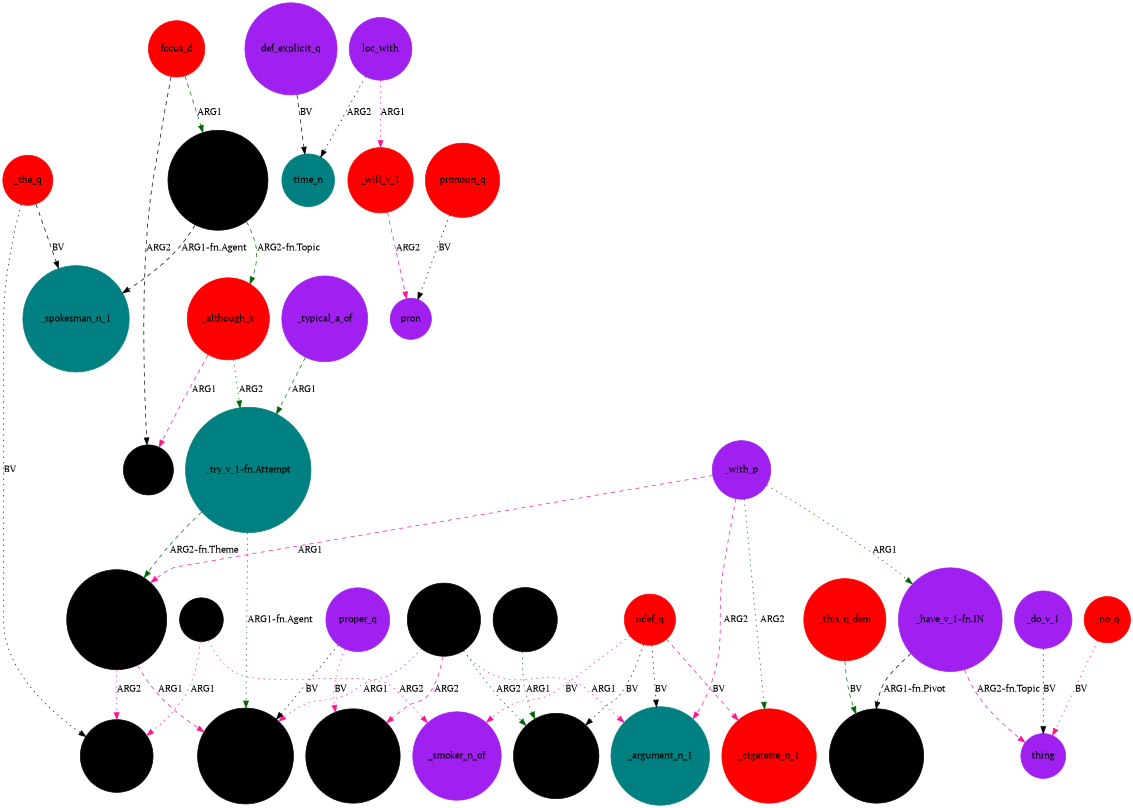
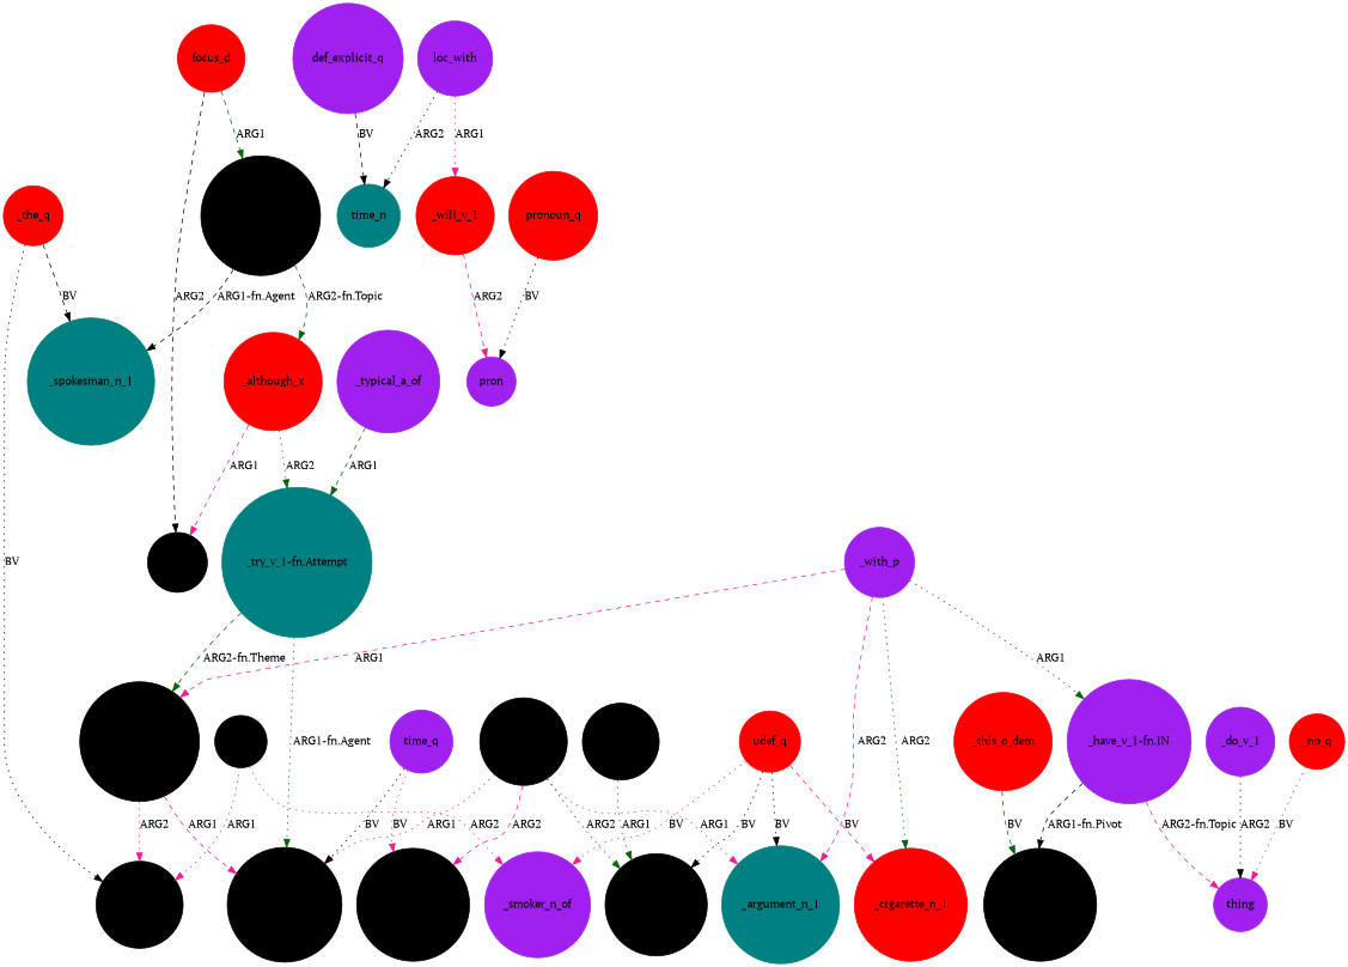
  digraph {
    fontname="PT Serif"
    node [color=black fontname="PT Serif" shape=circle style=filled]
    edge [color=deeppink fontname="PT Serif" style=dotted]
    _with_p [color=purple]
    _defend_v_from
    _argument_n_1 [color=teal]
    _cigarette_n_1 [color=red]
    "_have_v_1-fn.IN" [color=purple]
    _right_n_1
    "named(Morris)"
    _do_v_1 [color=purple]
    thing [color=purple]
    compound
    "named(Philip)"
    _choice_n_of
    generic_entity
    def_explicit_q [color=purple]
    time_n [color=teal]
    udef_q [color=red]
    _smoker_n_of [color=purple]
    _although_x [color=red]
    _nor_c
    "_try_v_1-fn.Attempt" [color=teal]
    "_say_v_to-fn.IN"
    _spokesman_n_1 [color=teal]
-   proper_q [color=purple]
+   proper_q [color=purple label=time_q]
    _typical_a_of [color=purple]
    _of_p
    n26 [color=purple label=loc_with]
    _will_v_1 [color=red]
    pron [color=purple]
    pronoun_q [color=red]
    _this_q_dem [color=red]
    _no_q [color=red]
    focus_d [color=red]
    _free_a_1
    _the_q [color=red]
    _with_p -> _defend_v_from [label=ARG1 style=dashed]
    _with_p -> _argument_n_1 [label=ARG2 style=dashed]
    _with_p -> _cigarette_n_1 [color=darkgreen label=ARG2]
    _with_p -> "_have_v_1-fn.IN" [color=darkgreen label=ARG1]
    _defend_v_from -> _right_n_1 [label=ARG2]
    _defend_v_from -> "named(Morris)" [label=ARG1 style=dashed]
    "_have_v_1-fn.IN" -> thing [label="ARG2-fn.Topic" style=dashed]
    "_have_v_1-fn.IN" -> generic_entity [color=black label="ARG1-fn.Pivot" style=dashed]
-   _do_v_1 -> thing [color=black label=BV]
+   _do_v_1 -> thing [color=black label=ARG2]
    compound -> _argument_n_1 [label=ARG1]
    compound -> "named(Morris)" [label=ARG1]
    compound -> "named(Philip)" [label=ARG2 style=dashed]
    compound -> _choice_n_of [color=darkgreen label=ARG2]
    def_explicit_q -> time_n [color=black label=BV style=dashed]
    udef_q -> _argument_n_1 [color=black label=BV]
    udef_q -> _cigarette_n_1 [label=BV style=dashed]
    udef_q -> _choice_n_of [color=black label=BV]
    udef_q -> _smoker_n_of [label=BV]
    _although_x -> _nor_c [label=ARG1 style=dashed]
    _although_x -> "_try_v_1-fn.Attempt" [color=darkgreen label=ARG2]
    "_try_v_1-fn.Attempt" -> _defend_v_from [color=darkgreen label="ARG2-fn.Theme" style=dashed]
    "_try_v_1-fn.Attempt" -> "named(Morris)" [color=darkgreen label="ARG1-fn.Agent"]
    "_say_v_to-fn.IN" -> _although_x [color=darkgreen label="ARG2-fn.Topic" style=dashed]
    "_say_v_to-fn.IN" -> _spokesman_n_1 [color=black label="ARG1-fn.Agent" style=dashed]
    proper_q -> "named(Morris)" [color=black label=BV]
    proper_q -> "named(Philip)" [label=BV]
    _typical_a_of -> "_try_v_1-fn.Attempt" [color=darkgreen label=ARG1 style=dashed]
    _of_p -> _right_n_1 [label=ARG1]
    _of_p -> _smoker_n_of [label=ARG2]
    n26 -> time_n [color=black label=ARG2]
    n26 -> _will_v_1 [label=ARG1]
    _will_v_1 -> pron [label=ARG2 style=dashed]
    pronoun_q -> pron [color=black label=BV]
    _this_q_dem -> generic_entity [color=darkgreen label=BV style=dashed]
    _no_q -> thing [label=BV]
    focus_d -> _nor_c [color=black label=ARG2 style=dashed]
    focus_d -> "_say_v_to-fn.IN" [color=darkgreen label=ARG1 style=dashed]
    _free_a_1 -> _choice_n_of [color=darkgreen label=ARG1]
    _the_q -> _right_n_1 [color=black label=BV]
    _the_q -> _spokesman_n_1 [color=black label=BV style=dashed]
  }
